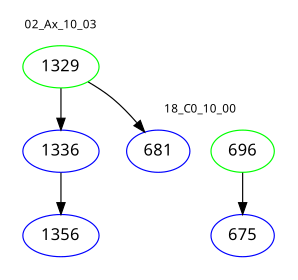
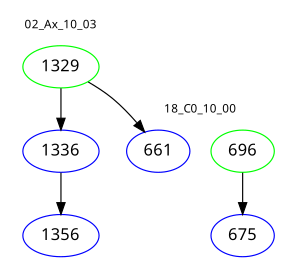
  digraph {
    fontname="Noto Sans"
    node [color=blue fontname="Noto Sans"]
    edge [color=black fontname="Noto Sans"]
    n1 [color=green label=1329]
    n2 [label=1336]
    n3 [label=1356]
    n4 [color=green label=696]
    n5 [label=675]
-   n6 [label=681]
+   n6 [label=661]
    subgraph cluster_1 {
      color=white
      fontsize=10
      label="02_Ax_10_03"
      n1
      n2
      n3
    }
    subgraph cluster_2 {
      color=white
      fontsize=10
      label="18_C0_10_00"
      n4
      n5
      n6
    }
    n1 -> n2
    n1 -> n6
    n2 -> n3
    n4 -> n5
  }
